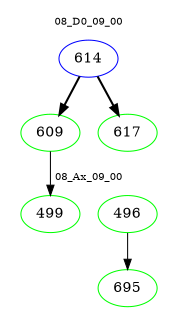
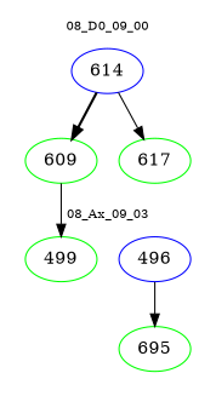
  digraph {
    node [color=green]
    edge [color=black style=solid]
-   n1 [label=496]
+   n1 [color=blue label=496]
    n2 [label=695]
    n3 [label=499]
    n4 [color=blue label=614]
    n5 [label=609]
    n6 [label=617]
    subgraph cluster_1 {
      color=white
      fontsize=10
-     label="08_Ax_09_00"
+     label="08_Ax_09_03"
      n1
      n2
      n3
    }
    subgraph cluster_2 {
      color=white
      fontsize=10
      label="08_D0_09_00"
      n4
      n5
      n6
    }
    n1 -> n2
    n4 -> n5 [style=bold]
-   n4 -> n6 [style=bold]
+   n4 -> n6
    n5 -> n3
  }
